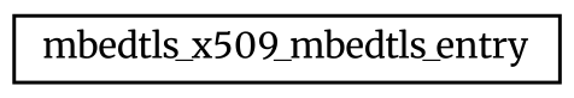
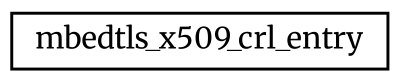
  digraph {
    rankdir=LR
    fontname=Merriweather
-   n1 [color=black fillcolor=white fontname=Merriweather fontsize=10 height=0.2 label=mbedtls_x509_mbedtls_entry shape=record style=filled width=0.4]
+   n1 [color=black fillcolor=white fontname=Merriweather fontsize=10 height=0.2 label=mbedtls_x509_crl_entry shape=record style=filled width=0.4]
  }
